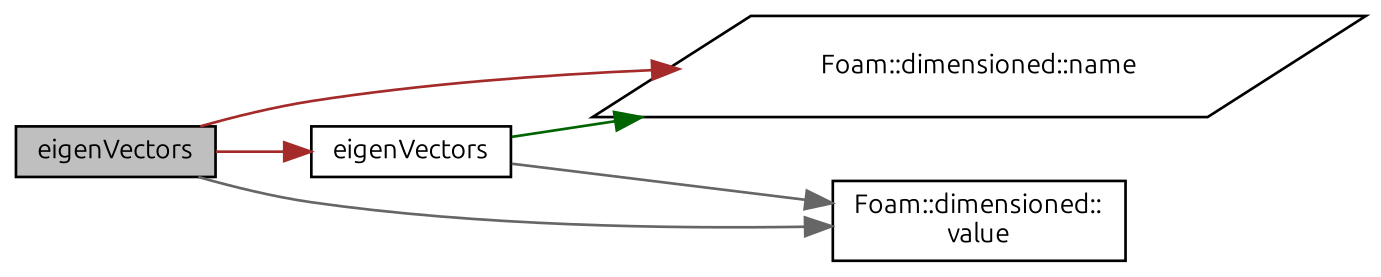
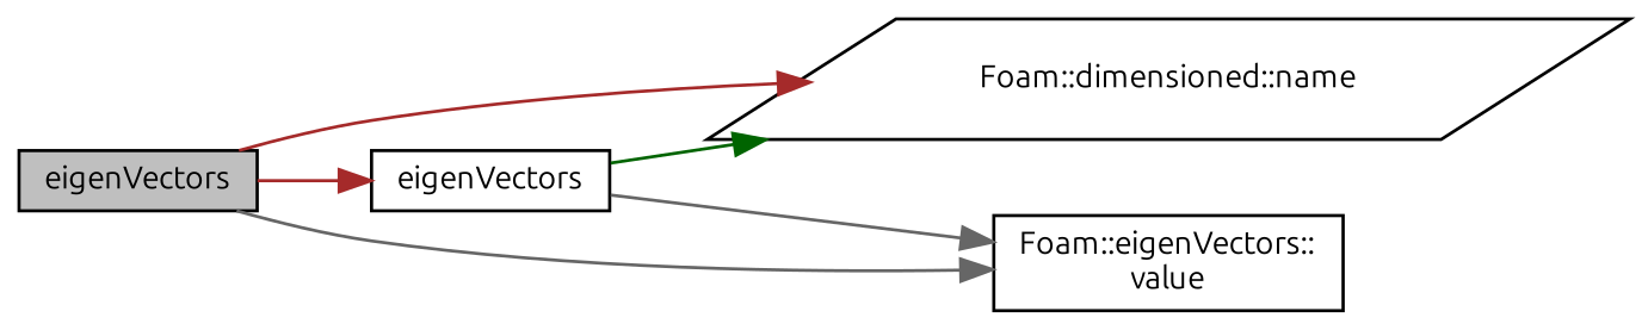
  digraph {
    rankdir=LR
    fontname=Ubuntu
    node [color=black fontname=Ubuntu fontsize=10 shape=box]
    edge [color=brown fontname=Ubuntu fontsize=10 labelfontname=Helvetica labelfontsize=10 style=solid]
    n1 [fillcolor=grey75 fontcolor=black height=0.2 label=eigenVectors style=filled width=0.4]
    n2 [height=0.2 label=eigenVectors width=0.4]
    n3 [height=0.2 label="Foam::dimensioned::name" shape=parallelogram width=0.4]
-   n4 [height=0.2 label="Foam::dimensioned::\lvalue" width=0.4]
+   n4 [height=0.2 label="Foam::eigenVectors::\lvalue" width=0.4]
    n1 -> n2
    n1 -> n3
    n1 -> n4 [color=gray40]
    n2 -> n3 [color=darkgreen]
    n2 -> n4 [color=gray40]
  }
